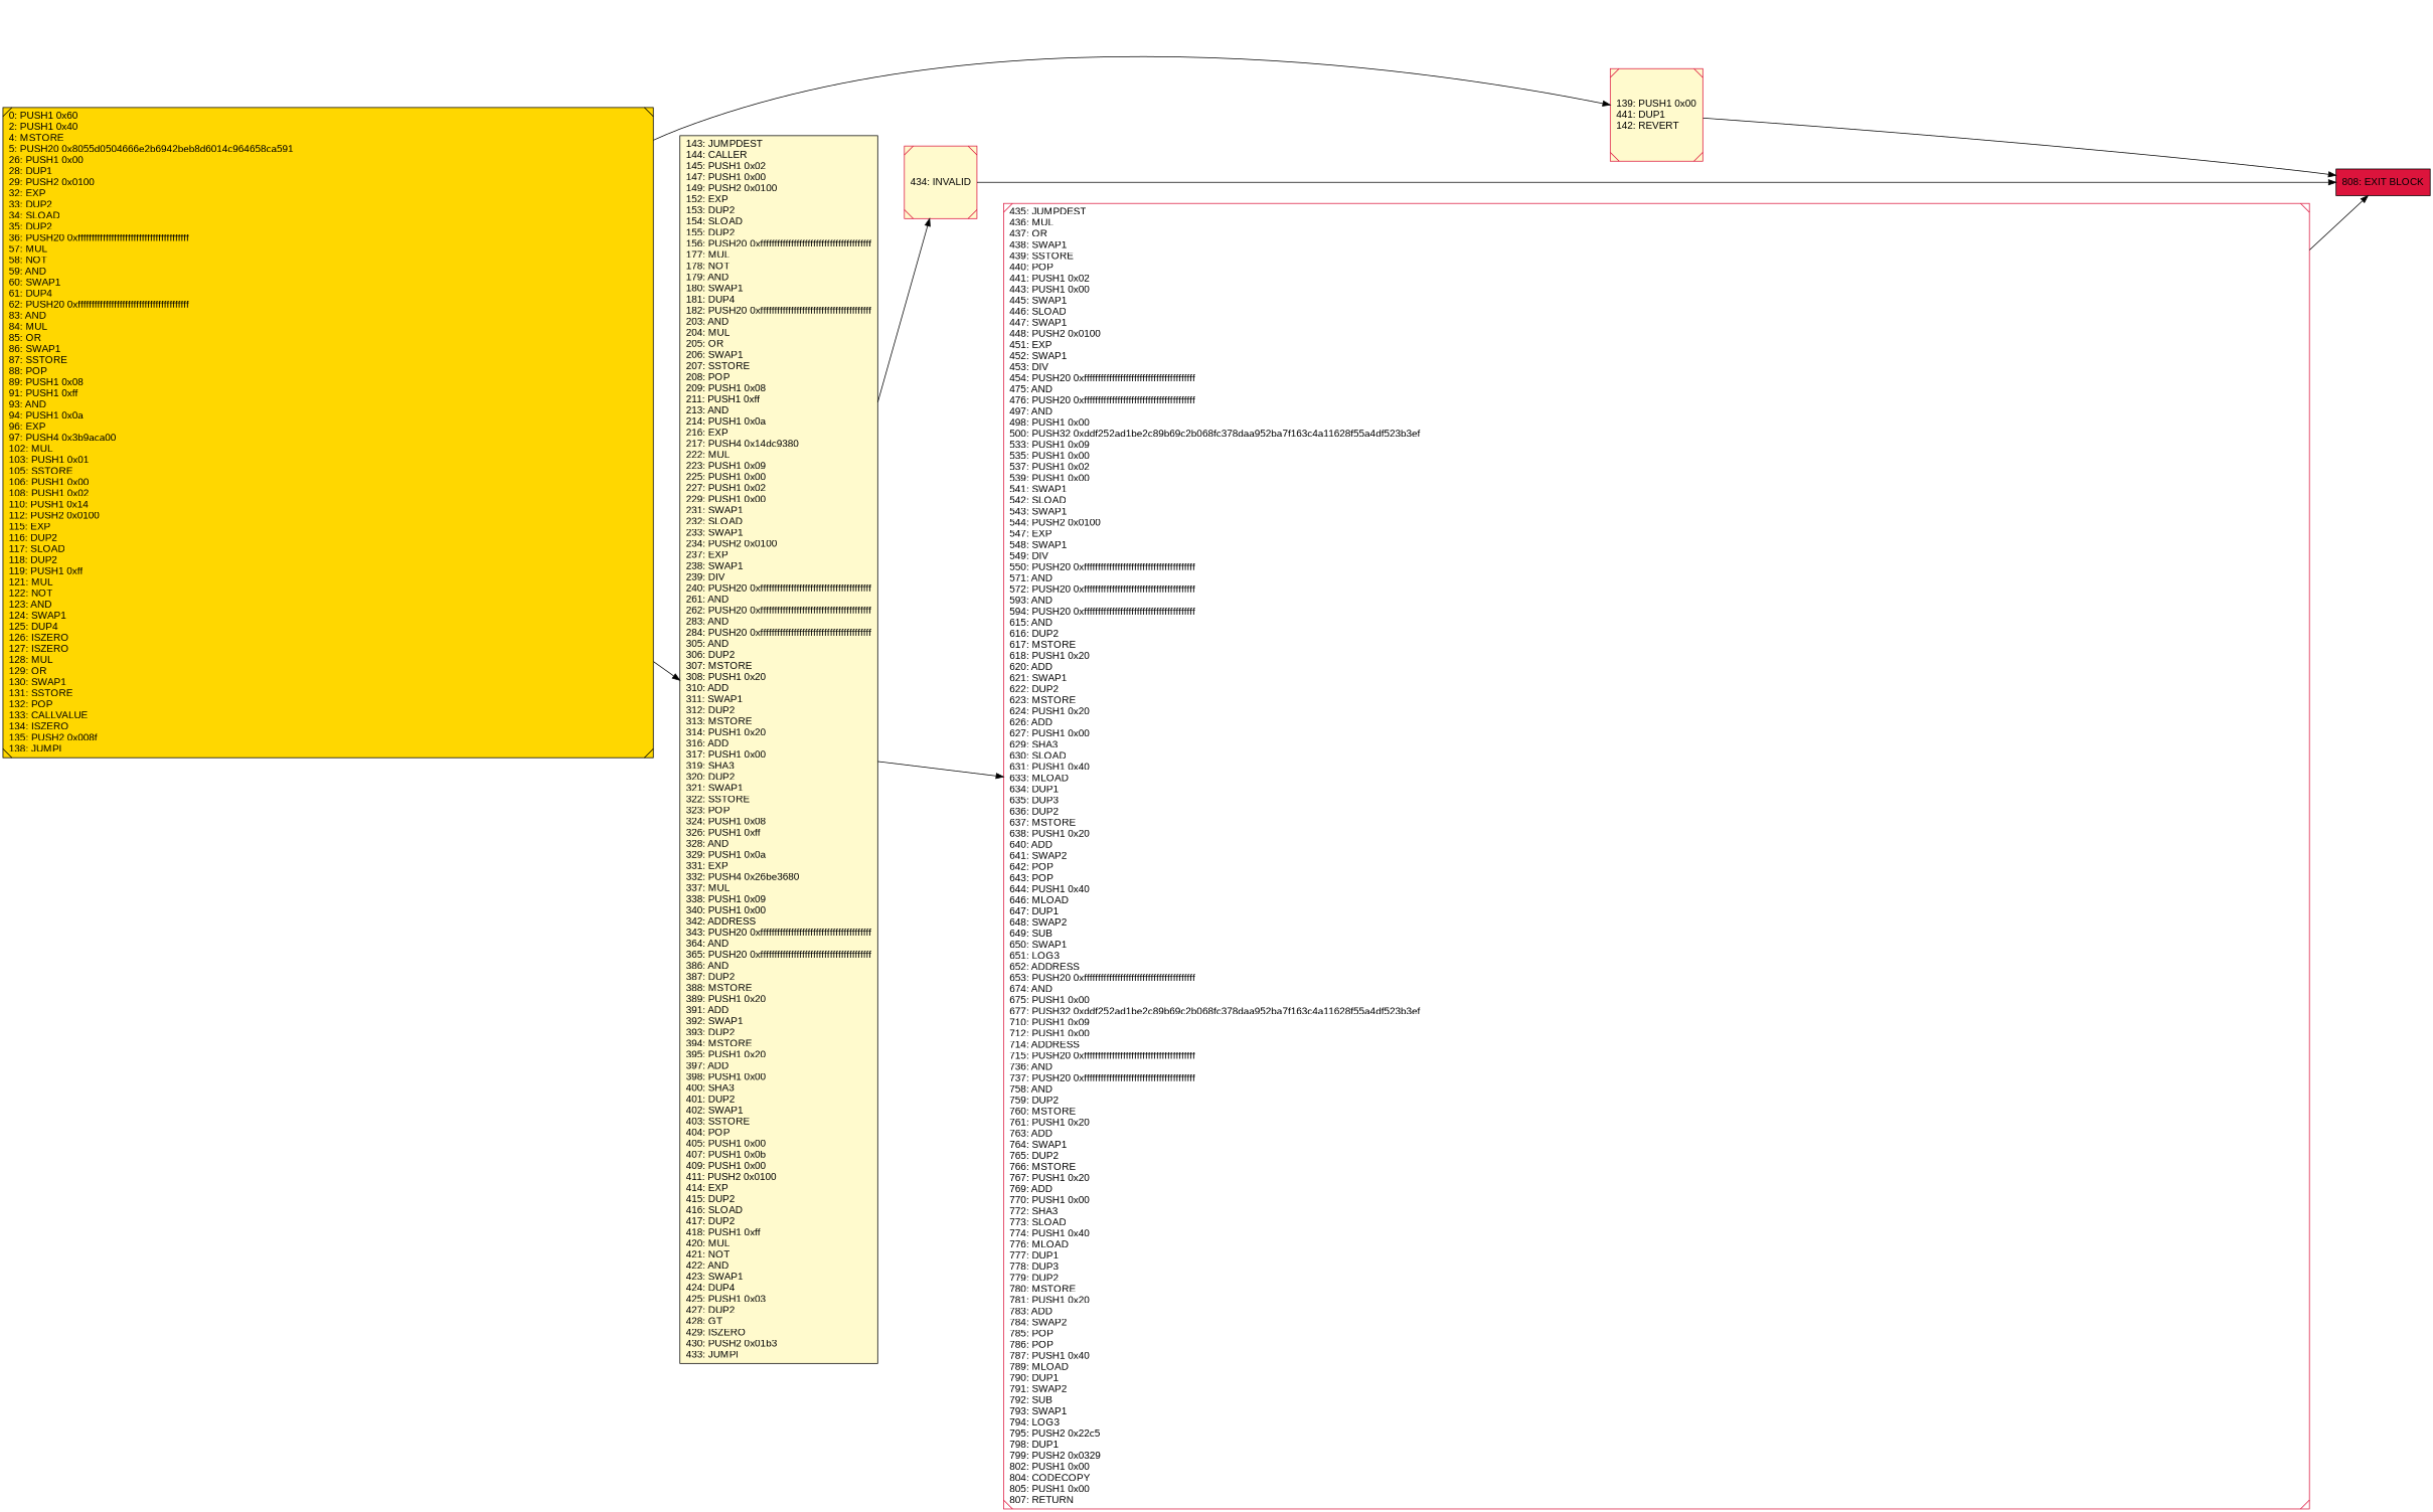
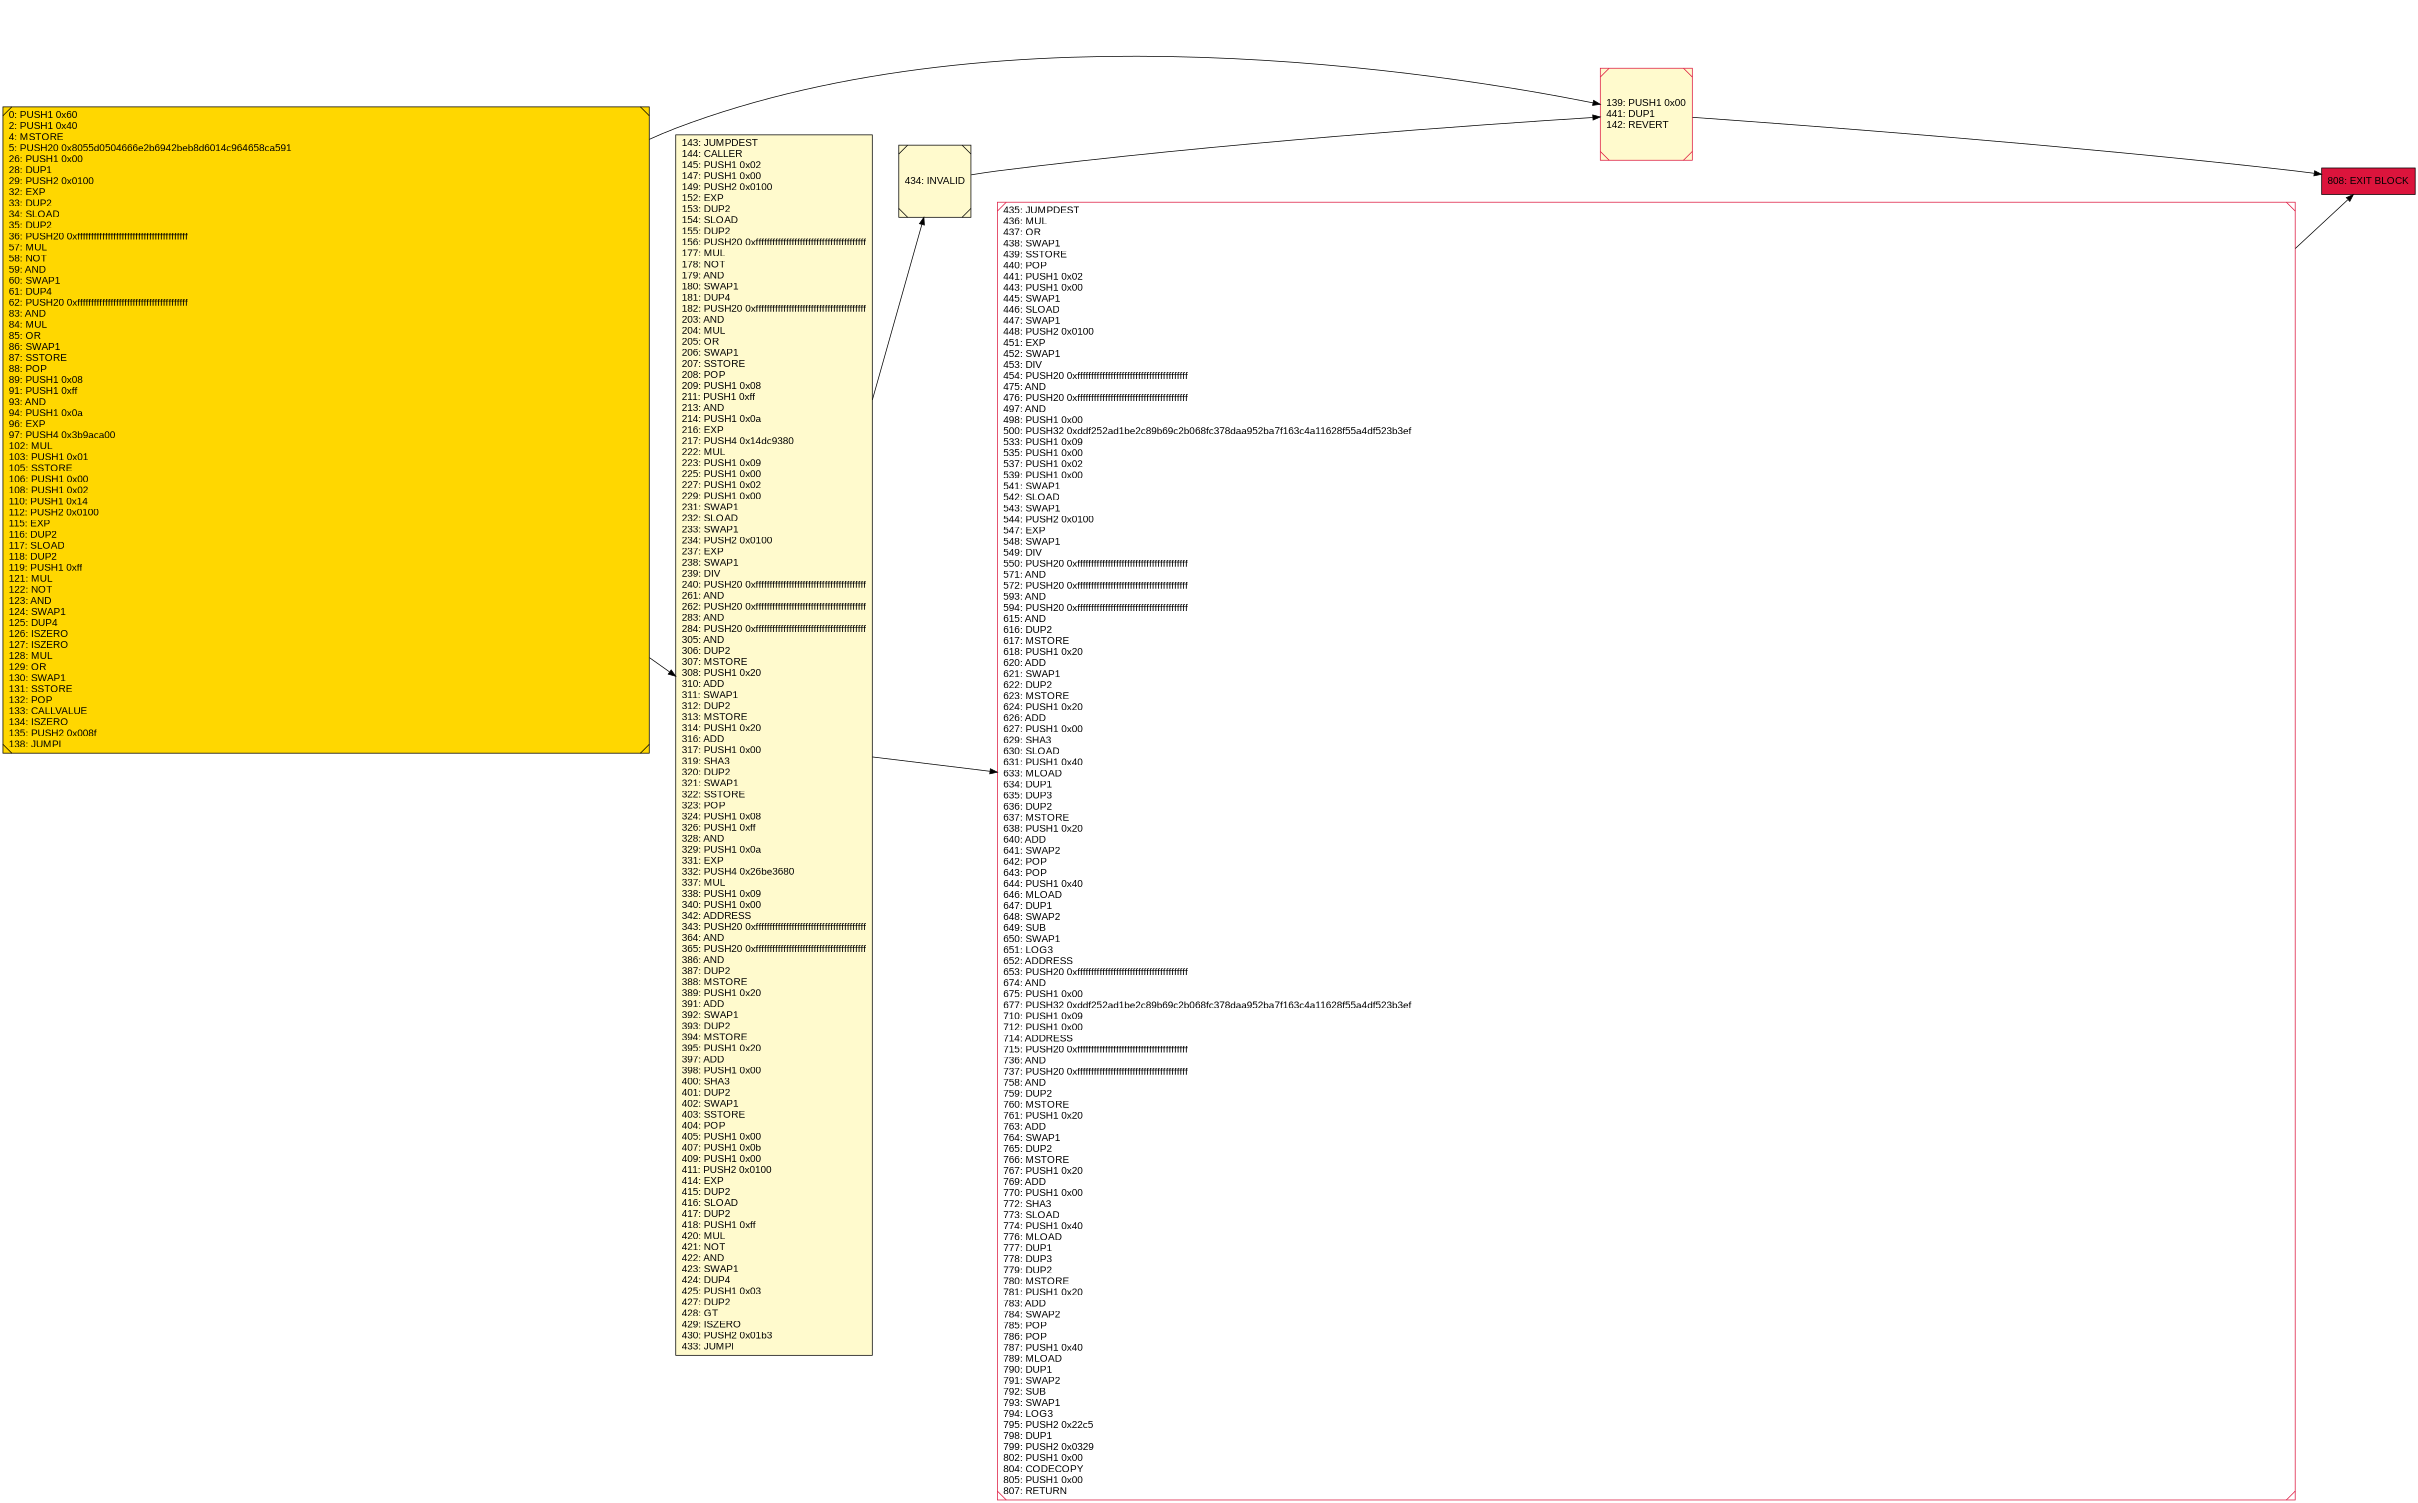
  digraph {
    rankdir=LR
    node [color=crimson fillcolor=lemonchiffon fontcolor=black fontname=arial shape=Msquare style=filled]
    n1 [fillcolor=white label="435: JUMPDEST\l436: MUL\l437: OR\l438: SWAP1\l439: SSTORE\l440: POP\l441: PUSH1 0x02\l443: PUSH1 0x00\l445: SWAP1\l446: SLOAD\l447: SWAP1\l448: PUSH2 0x0100\l451: EXP\l452: SWAP1\l453: DIV\l454: PUSH20 0xffffffffffffffffffffffffffffffffffffffff\l475: AND\l476: PUSH20 0xffffffffffffffffffffffffffffffffffffffff\l497: AND\l498: PUSH1 0x00\l500: PUSH32 0xddf252ad1be2c89b69c2b068fc378daa952ba7f163c4a11628f55a4df523b3ef\l533: PUSH1 0x09\l535: PUSH1 0x00\l537: PUSH1 0x02\l539: PUSH1 0x00\l541: SWAP1\l542: SLOAD\l543: SWAP1\l544: PUSH2 0x0100\l547: EXP\l548: SWAP1\l549: DIV\l550: PUSH20 0xffffffffffffffffffffffffffffffffffffffff\l571: AND\l572: PUSH20 0xffffffffffffffffffffffffffffffffffffffff\l593: AND\l594: PUSH20 0xffffffffffffffffffffffffffffffffffffffff\l615: AND\l616: DUP2\l617: MSTORE\l618: PUSH1 0x20\l620: ADD\l621: SWAP1\l622: DUP2\l623: MSTORE\l624: PUSH1 0x20\l626: ADD\l627: PUSH1 0x00\l629: SHA3\l630: SLOAD\l631: PUSH1 0x40\l633: MLOAD\l634: DUP1\l635: DUP3\l636: DUP2\l637: MSTORE\l638: PUSH1 0x20\l640: ADD\l641: SWAP2\l642: POP\l643: POP\l644: PUSH1 0x40\l646: MLOAD\l647: DUP1\l648: SWAP2\l649: SUB\l650: SWAP1\l651: LOG3\l652: ADDRESS\l653: PUSH20 0xffffffffffffffffffffffffffffffffffffffff\l674: AND\l675: PUSH1 0x00\l677: PUSH32 0xddf252ad1be2c89b69c2b068fc378daa952ba7f163c4a11628f55a4df523b3ef\l710: PUSH1 0x09\l712: PUSH1 0x00\l714: ADDRESS\l715: PUSH20 0xffffffffffffffffffffffffffffffffffffffff\l736: AND\l737: PUSH20 0xffffffffffffffffffffffffffffffffffffffff\l758: AND\l759: DUP2\l760: MSTORE\l761: PUSH1 0x20\l763: ADD\l764: SWAP1\l765: DUP2\l766: MSTORE\l767: PUSH1 0x20\l769: ADD\l770: PUSH1 0x00\l772: SHA3\l773: SLOAD\l774: PUSH1 0x40\l776: MLOAD\l777: DUP1\l778: DUP3\l779: DUP2\l780: MSTORE\l781: PUSH1 0x20\l783: ADD\l784: SWAP2\l785: POP\l786: POP\l787: PUSH1 0x40\l789: MLOAD\l790: DUP1\l791: SWAP2\l792: SUB\l793: SWAP1\l794: LOG3\l795: PUSH2 0x22c5\l798: DUP1\l799: PUSH2 0x0329\l802: PUSH1 0x00\l804: CODECOPY\l805: PUSH1 0x00\l807: RETURN\l"]
    n2 [color=black fillcolor=crimson label="808: EXIT BLOCK\l" shape=box]
    n3 [label="139: PUSH1 0x00\l441: DUP1\l142: REVERT\l"]
    n4 [color=black label="143: JUMPDEST\l144: CALLER\l145: PUSH1 0x02\l147: PUSH1 0x00\l149: PUSH2 0x0100\l152: EXP\l153: DUP2\l154: SLOAD\l155: DUP2\l156: PUSH20 0xffffffffffffffffffffffffffffffffffffffff\l177: MUL\l178: NOT\l179: AND\l180: SWAP1\l181: DUP4\l182: PUSH20 0xffffffffffffffffffffffffffffffffffffffff\l203: AND\l204: MUL\l205: OR\l206: SWAP1\l207: SSTORE\l208: POP\l209: PUSH1 0x08\l211: PUSH1 0xff\l213: AND\l214: PUSH1 0x0a\l216: EXP\l217: PUSH4 0x14dc9380\l222: MUL\l223: PUSH1 0x09\l225: PUSH1 0x00\l227: PUSH1 0x02\l229: PUSH1 0x00\l231: SWAP1\l232: SLOAD\l233: SWAP1\l234: PUSH2 0x0100\l237: EXP\l238: SWAP1\l239: DIV\l240: PUSH20 0xffffffffffffffffffffffffffffffffffffffff\l261: AND\l262: PUSH20 0xffffffffffffffffffffffffffffffffffffffff\l283: AND\l284: PUSH20 0xffffffffffffffffffffffffffffffffffffffff\l305: AND\l306: DUP2\l307: MSTORE\l308: PUSH1 0x20\l310: ADD\l311: SWAP1\l312: DUP2\l313: MSTORE\l314: PUSH1 0x20\l316: ADD\l317: PUSH1 0x00\l319: SHA3\l320: DUP2\l321: SWAP1\l322: SSTORE\l323: POP\l324: PUSH1 0x08\l326: PUSH1 0xff\l328: AND\l329: PUSH1 0x0a\l331: EXP\l332: PUSH4 0x26be3680\l337: MUL\l338: PUSH1 0x09\l340: PUSH1 0x00\l342: ADDRESS\l343: PUSH20 0xffffffffffffffffffffffffffffffffffffffff\l364: AND\l365: PUSH20 0xffffffffffffffffffffffffffffffffffffffff\l386: AND\l387: DUP2\l388: MSTORE\l389: PUSH1 0x20\l391: ADD\l392: SWAP1\l393: DUP2\l394: MSTORE\l395: PUSH1 0x20\l397: ADD\l398: PUSH1 0x00\l400: SHA3\l401: DUP2\l402: SWAP1\l403: SSTORE\l404: POP\l405: PUSH1 0x00\l407: PUSH1 0x0b\l409: PUSH1 0x00\l411: PUSH2 0x0100\l414: EXP\l415: DUP2\l416: SLOAD\l417: DUP2\l418: PUSH1 0xff\l420: MUL\l421: NOT\l422: AND\l423: SWAP1\l424: DUP4\l425: PUSH1 0x03\l427: DUP2\l428: GT\l429: ISZERO\l430: PUSH2 0x01b3\l433: JUMPI\l" shape=box]
-   n5 [label="434: INVALID\l"]
+   n5 [color=black label="434: INVALID\l"]
    n6 [color=black fillcolor=gold label="0: PUSH1 0x60\l2: PUSH1 0x40\l4: MSTORE\l5: PUSH20 0x8055d0504666e2b6942beb8d6014c964658ca591\l26: PUSH1 0x00\l28: DUP1\l29: PUSH2 0x0100\l32: EXP\l33: DUP2\l34: SLOAD\l35: DUP2\l36: PUSH20 0xffffffffffffffffffffffffffffffffffffffff\l57: MUL\l58: NOT\l59: AND\l60: SWAP1\l61: DUP4\l62: PUSH20 0xffffffffffffffffffffffffffffffffffffffff\l83: AND\l84: MUL\l85: OR\l86: SWAP1\l87: SSTORE\l88: POP\l89: PUSH1 0x08\l91: PUSH1 0xff\l93: AND\l94: PUSH1 0x0a\l96: EXP\l97: PUSH4 0x3b9aca00\l102: MUL\l103: PUSH1 0x01\l105: SSTORE\l106: PUSH1 0x00\l108: PUSH1 0x02\l110: PUSH1 0x14\l112: PUSH2 0x0100\l115: EXP\l116: DUP2\l117: SLOAD\l118: DUP2\l119: PUSH1 0xff\l121: MUL\l122: NOT\l123: AND\l124: SWAP1\l125: DUP4\l126: ISZERO\l127: ISZERO\l128: MUL\l129: OR\l130: SWAP1\l131: SSTORE\l132: POP\l133: CALLVALUE\l134: ISZERO\l135: PUSH2 0x008f\l138: JUMPI\l"]
    n1 -> n2
    n3 -> n2
    n4 -> n1
    n4 -> n5
-   n5 -> n2
+   n5 -> n3
    n6 -> n3
    n6 -> n4
  }
